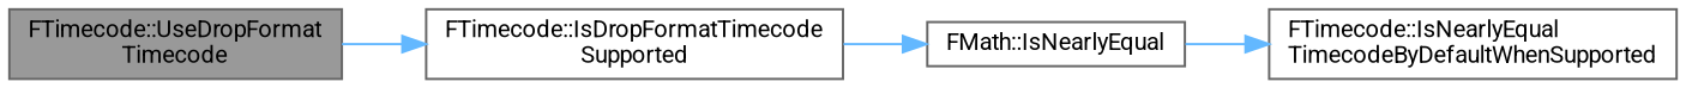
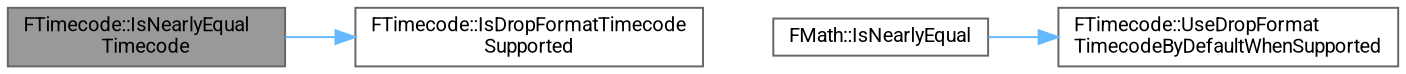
  digraph {
    fontname=Roboto
    rankdir=LR
    node [color=grey40 fillcolor=white fontname=Roboto fontsize=10 shape=box style=filled]
    edge [color=steelblue1 fontname=Roboto fontsize=10 labelfontname=Helvetica labelfontsize=10 style=solid]
-   n1 [color=gray40 fillcolor=grey60 fontcolor=black height=0.2 label="FTimecode::UseDropFormat\lTimecode" width=0.4]
+   n1 [color=gray40 fillcolor=grey60 fontcolor=black height=0.2 label="FTimecode::IsNearlyEqual\lTimecode" width=0.4]
    n2 [height=0.2 label="FTimecode::IsDropFormatTimecode\lSupported" width=0.4]
    n3 [height=0.2 label="FMath::IsNearlyEqual" width=0.4]
-   n4 [height=0.2 label="FTimecode::IsNearlyEqual\lTimecodeByDefaultWhenSupported" width=0.4]
+   n4 [height=0.2 label="FTimecode::UseDropFormat\lTimecodeByDefaultWhenSupported" width=0.4]
    n1 -> n2
-   n2 -> n3
    n3 -> n4
  }
